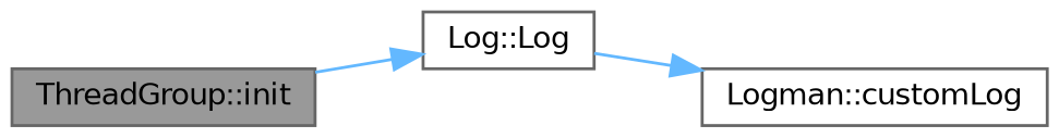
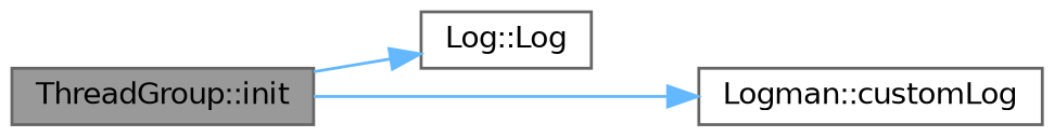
  digraph {
    rankdir=LR
    node [color=grey40 fillcolor=white fontname=Helvetica fontsize=10 shape=box style=filled]
    edge [color=steelblue1 fontname=Helvetica fontsize=10 labelfontname=Helvetica labelfontsize=10 style=solid]
    n1 [color=gray40 fillcolor=grey60 fontcolor=black height=0.2 label="ThreadGroup::init" width=0.4]
    n2 [height=0.2 label="Log::Log" width=0.4]
    n3 [height=0.2 label="Logman::customLog" width=0.4]
    n1 -> n2
-   n2 -> n3
+   n1 -> n3
  }
